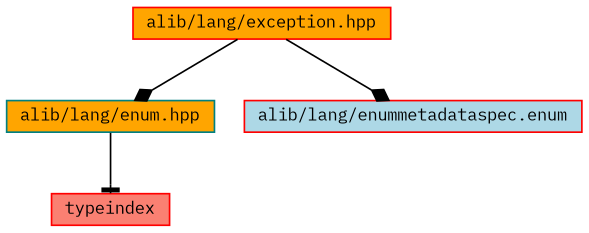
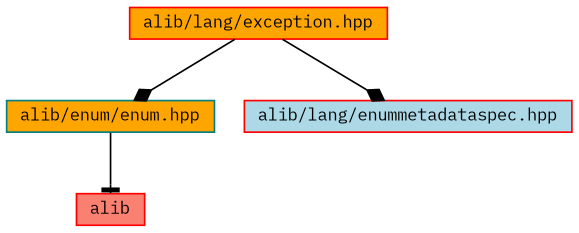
  digraph {
    fontname="IBM Plex Mono"
    node [color=red fillcolor=orange fontname="IBM Plex Mono" fontsize=10 shape=record style=filled]
    edge [arrowhead=diamond color=black fontname="IBM Plex Mono" fontsize=10 labelfontname=Helvetica labelfontsize=10 style=solid]
    n1 [height=0.2 label="alib/lang/exception.hpp" width=0.4]
-   n2 [color=teal height=0.2 label="alib/lang/enum.hpp" width=0.4]
-   n3 [fillcolor=lightblue height=0.2 label="alib/lang/enummetadataspec.enum" width=0.4]
-   n4 [fillcolor=salmon height=0.2 label=typeindex width=0.4]
+   n2 [color=teal height=0.2 label="alib/enum/enum.hpp" width=0.4]
+   n3 [fillcolor=lightblue height=0.2 label="alib/lang/enummetadataspec.hpp" width=0.4]
+   n4 [fillcolor=salmon height=0.2 label=alib width=0.4]
    n1 -> n2
    n1 -> n3
    n2 -> n4 [arrowhead=tee]
  }
